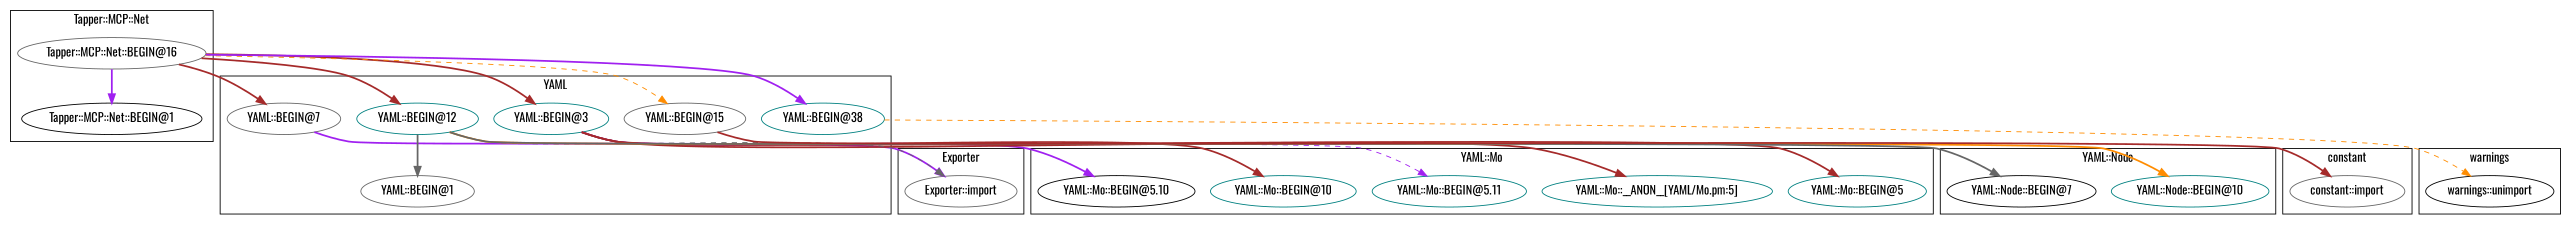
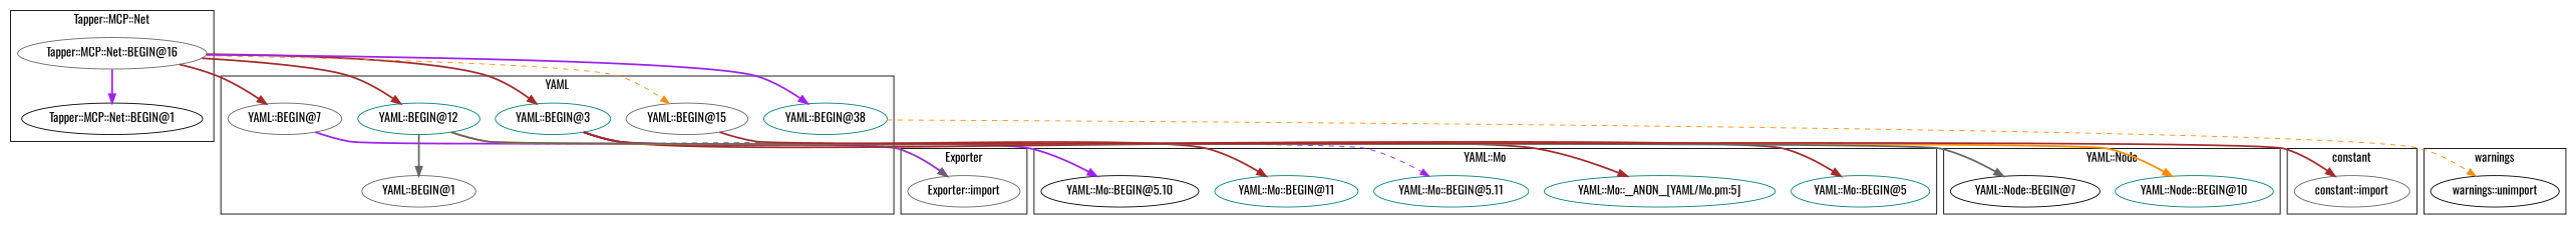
  digraph {
    fontname=Oswald
    node [color=teal fontname=Oswald]
    edge [color=brown fontname=Oswald style=bold]
    "Exporter::import" [color=gray40]
    "YAML::Node::BEGIN@10"
    "YAML::Node::BEGIN@7" [color=black]
    "Tapper::MCP::Net::BEGIN@16" [color=gray40]
    "Tapper::MCP::Net::BEGIN@1" [color=black]
    "warnings::unimport" [color=black]
    "YAML::Mo::BEGIN@5.11"
-   "YAML::Mo::BEGIN@11" [label="YAML::Mo::BEGIN@10"]
+   "YAML::Mo::BEGIN@11"
    "YAML::Mo::BEGIN@5.10" [color=black]
    "YAML::Mo::BEGIN@5"
    "YAML::Mo::__ANON__[YAML/Mo.pm:5]"
    "YAML::BEGIN@7" [color=gray40]
    "YAML::BEGIN@3"
    "YAML::BEGIN@12"
    "YAML::BEGIN@15" [color=gray40]
    "YAML::BEGIN@38"
    "YAML::BEGIN@1" [color=gray40]
    "constant::import" [color=gray40]
    subgraph cluster_1 {
      label=Exporter
      "Exporter::import"
    }
    subgraph cluster_2 {
      label="YAML::Node"
      "YAML::Node::BEGIN@10"
      "YAML::Node::BEGIN@7"
    }
    subgraph cluster_3 {
      label="Tapper::MCP::Net"
      "Tapper::MCP::Net::BEGIN@16"
      "Tapper::MCP::Net::BEGIN@1"
    }
    subgraph cluster_4 {
      label=warnings
      "warnings::unimport"
    }
    subgraph cluster_5 {
      label="YAML::Mo"
      "YAML::Mo::BEGIN@5.11"
      "YAML::Mo::BEGIN@11"
      "YAML::Mo::BEGIN@5.10"
      "YAML::Mo::BEGIN@5"
      "YAML::Mo::__ANON__[YAML/Mo.pm:5]"
    }
    subgraph cluster_6 {
      label=YAML
      "YAML::BEGIN@7"
      "YAML::BEGIN@3"
      "YAML::BEGIN@12"
      "YAML::BEGIN@15"
      "YAML::BEGIN@38"
      "YAML::BEGIN@1"
    }
    subgraph cluster_7 {
      label=constant
      "constant::import"
    }
    "Tapper::MCP::Net::BEGIN@16" -> "Tapper::MCP::Net::BEGIN@1" [color=purple]
    "Tapper::MCP::Net::BEGIN@16" -> "YAML::BEGIN@7"
    "Tapper::MCP::Net::BEGIN@16" -> "YAML::BEGIN@3"
    "Tapper::MCP::Net::BEGIN@16" -> "YAML::BEGIN@12"
    "Tapper::MCP::Net::BEGIN@16" -> "YAML::BEGIN@15" [color=darkorange style=dashed]
    "Tapper::MCP::Net::BEGIN@16" -> "YAML::BEGIN@38" [color=purple]
    "YAML::BEGIN@7" -> "Exporter::import" [color=purple]
    "YAML::BEGIN@3" -> "YAML::Mo::BEGIN@5.11" [color=purple style=dashed]
    "YAML::BEGIN@3" -> "YAML::Mo::BEGIN@11"
    "YAML::BEGIN@3" -> "YAML::Mo::BEGIN@5.10" [color=purple]
    "YAML::BEGIN@3" -> "YAML::Mo::BEGIN@5"
    "YAML::BEGIN@3" -> "YAML::Mo::__ANON__[YAML/Mo.pm:5]"
    "YAML::BEGIN@12" -> "Exporter::import" [color=gray40 style=dashed]
    "YAML::BEGIN@12" -> "YAML::Node::BEGIN@10" [color=darkorange]
    "YAML::BEGIN@12" -> "YAML::Node::BEGIN@7" [color=gray40]
    "YAML::BEGIN@12" -> "YAML::BEGIN@1" [color=gray40]
    "YAML::BEGIN@15" -> "constant::import"
    "YAML::BEGIN@38" -> "warnings::unimport" [color=darkorange style=dashed]
  }
